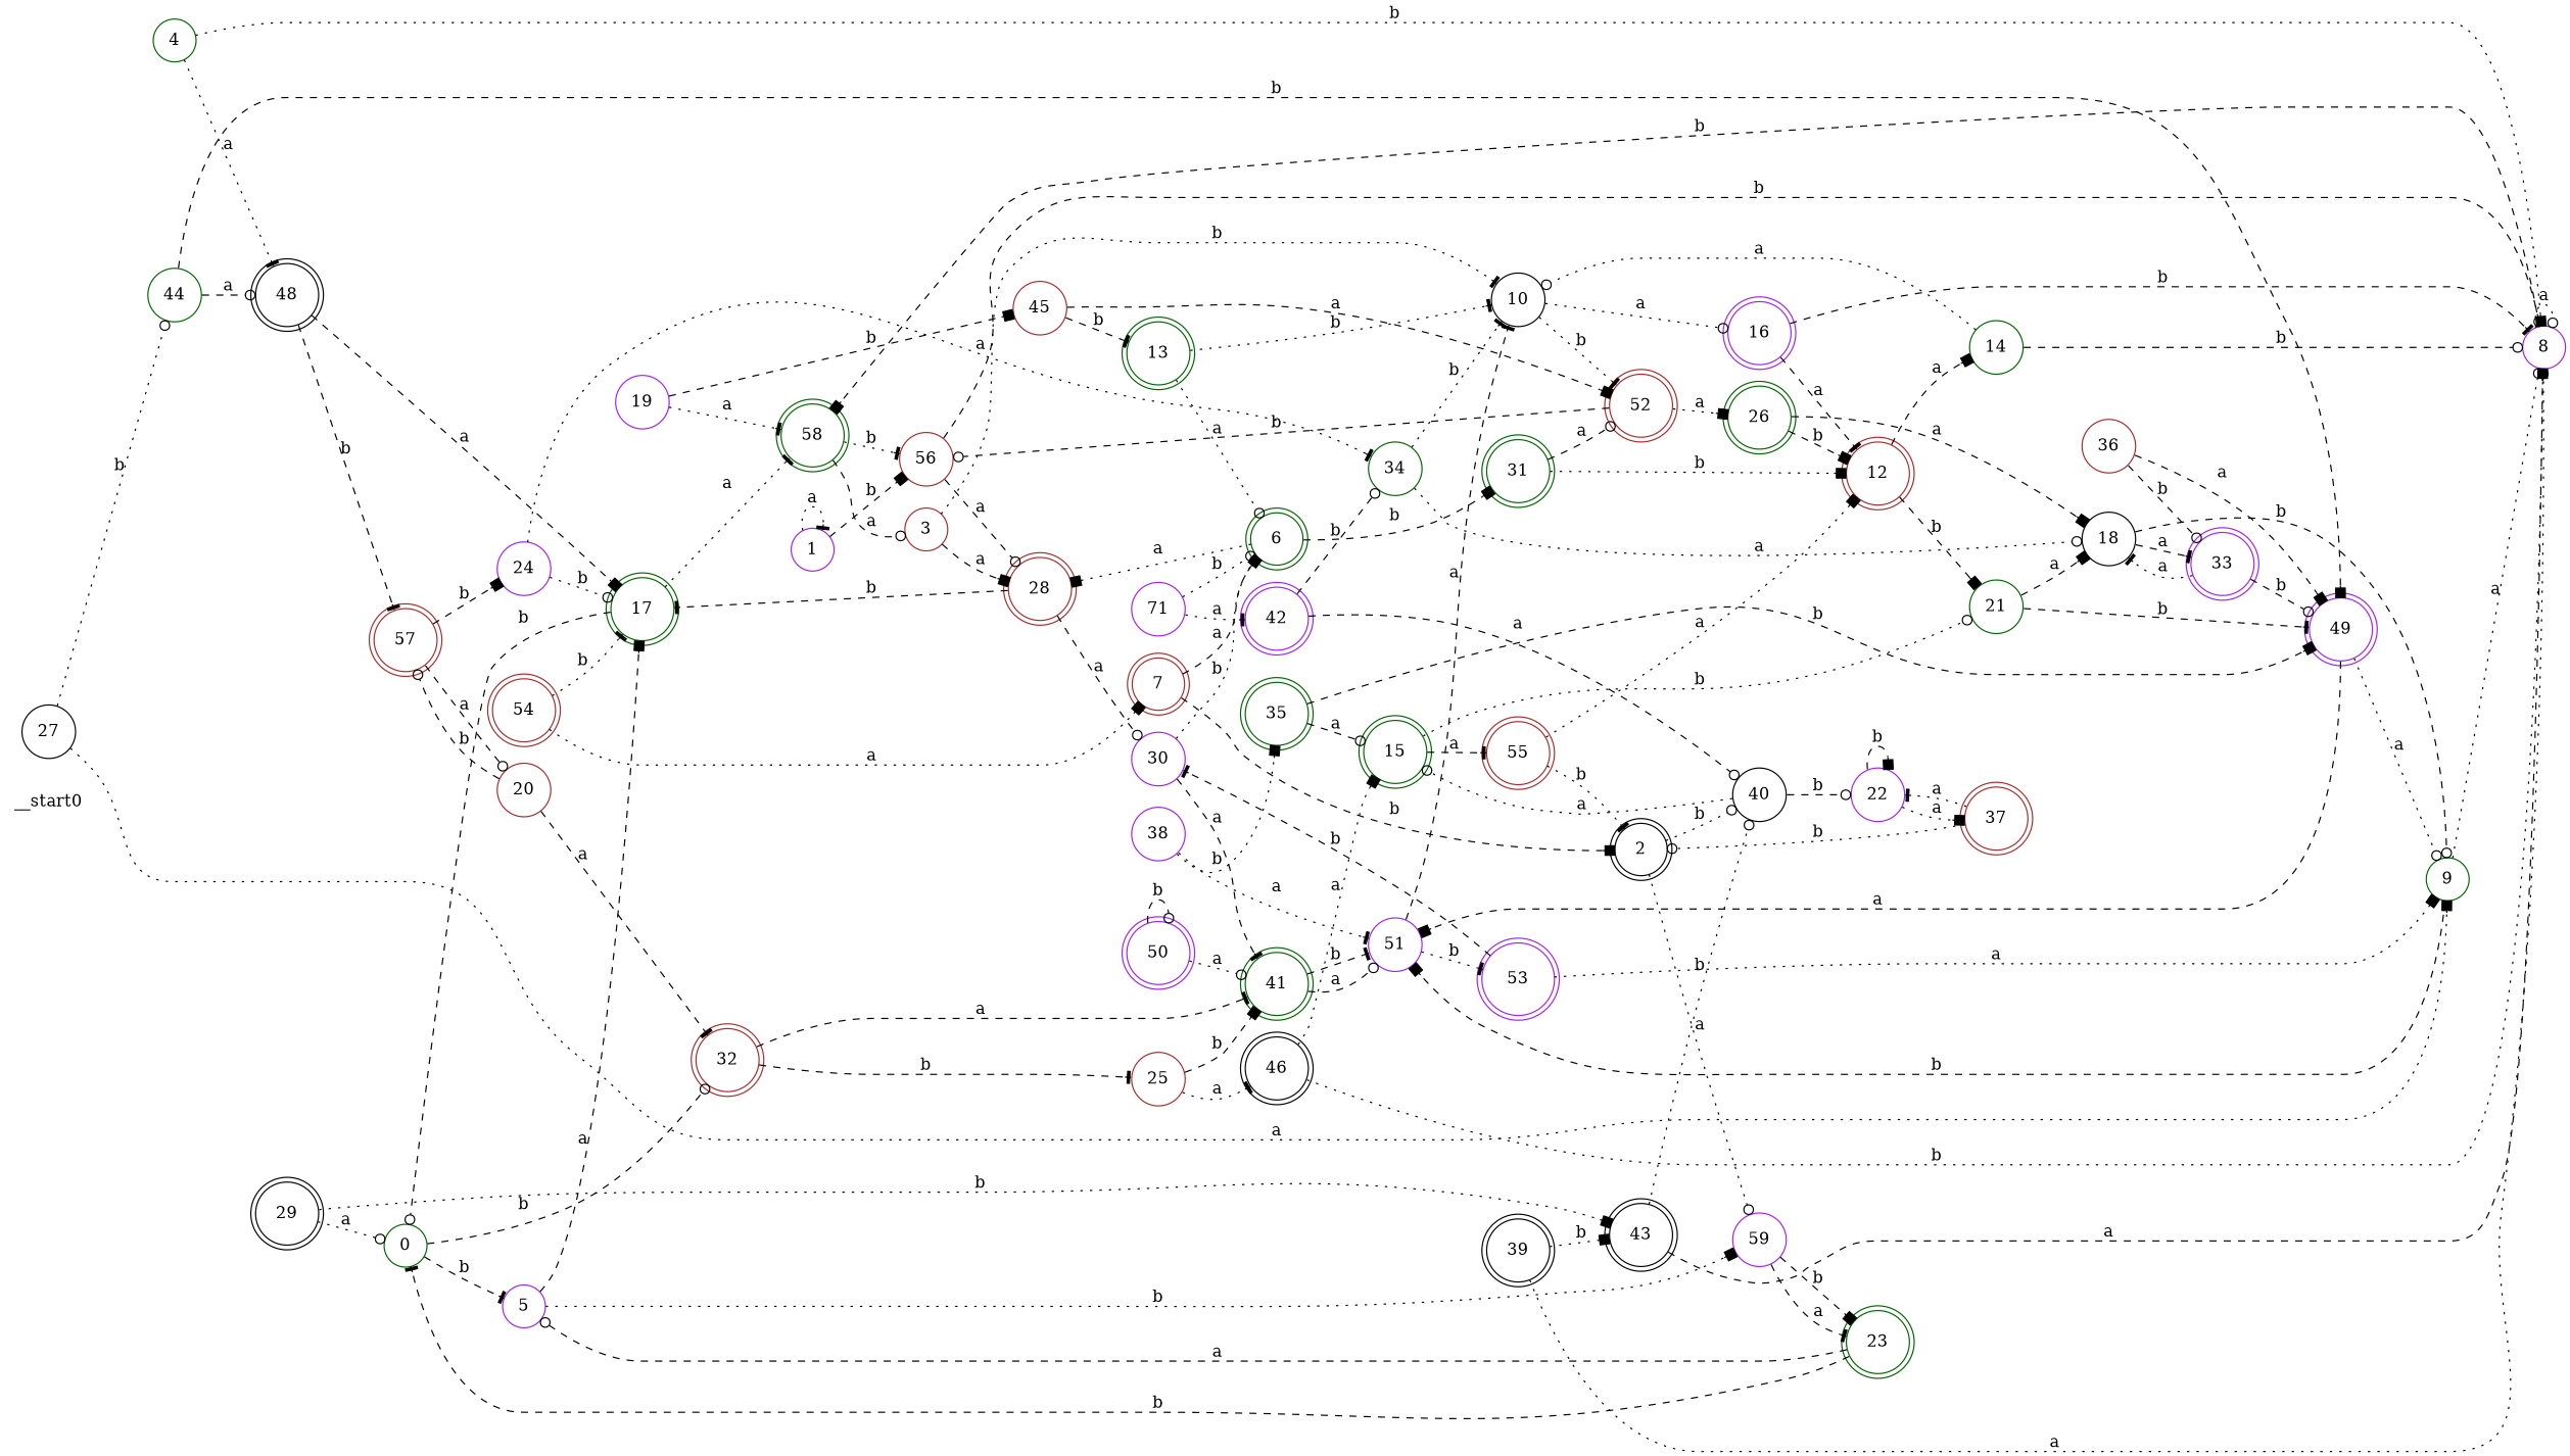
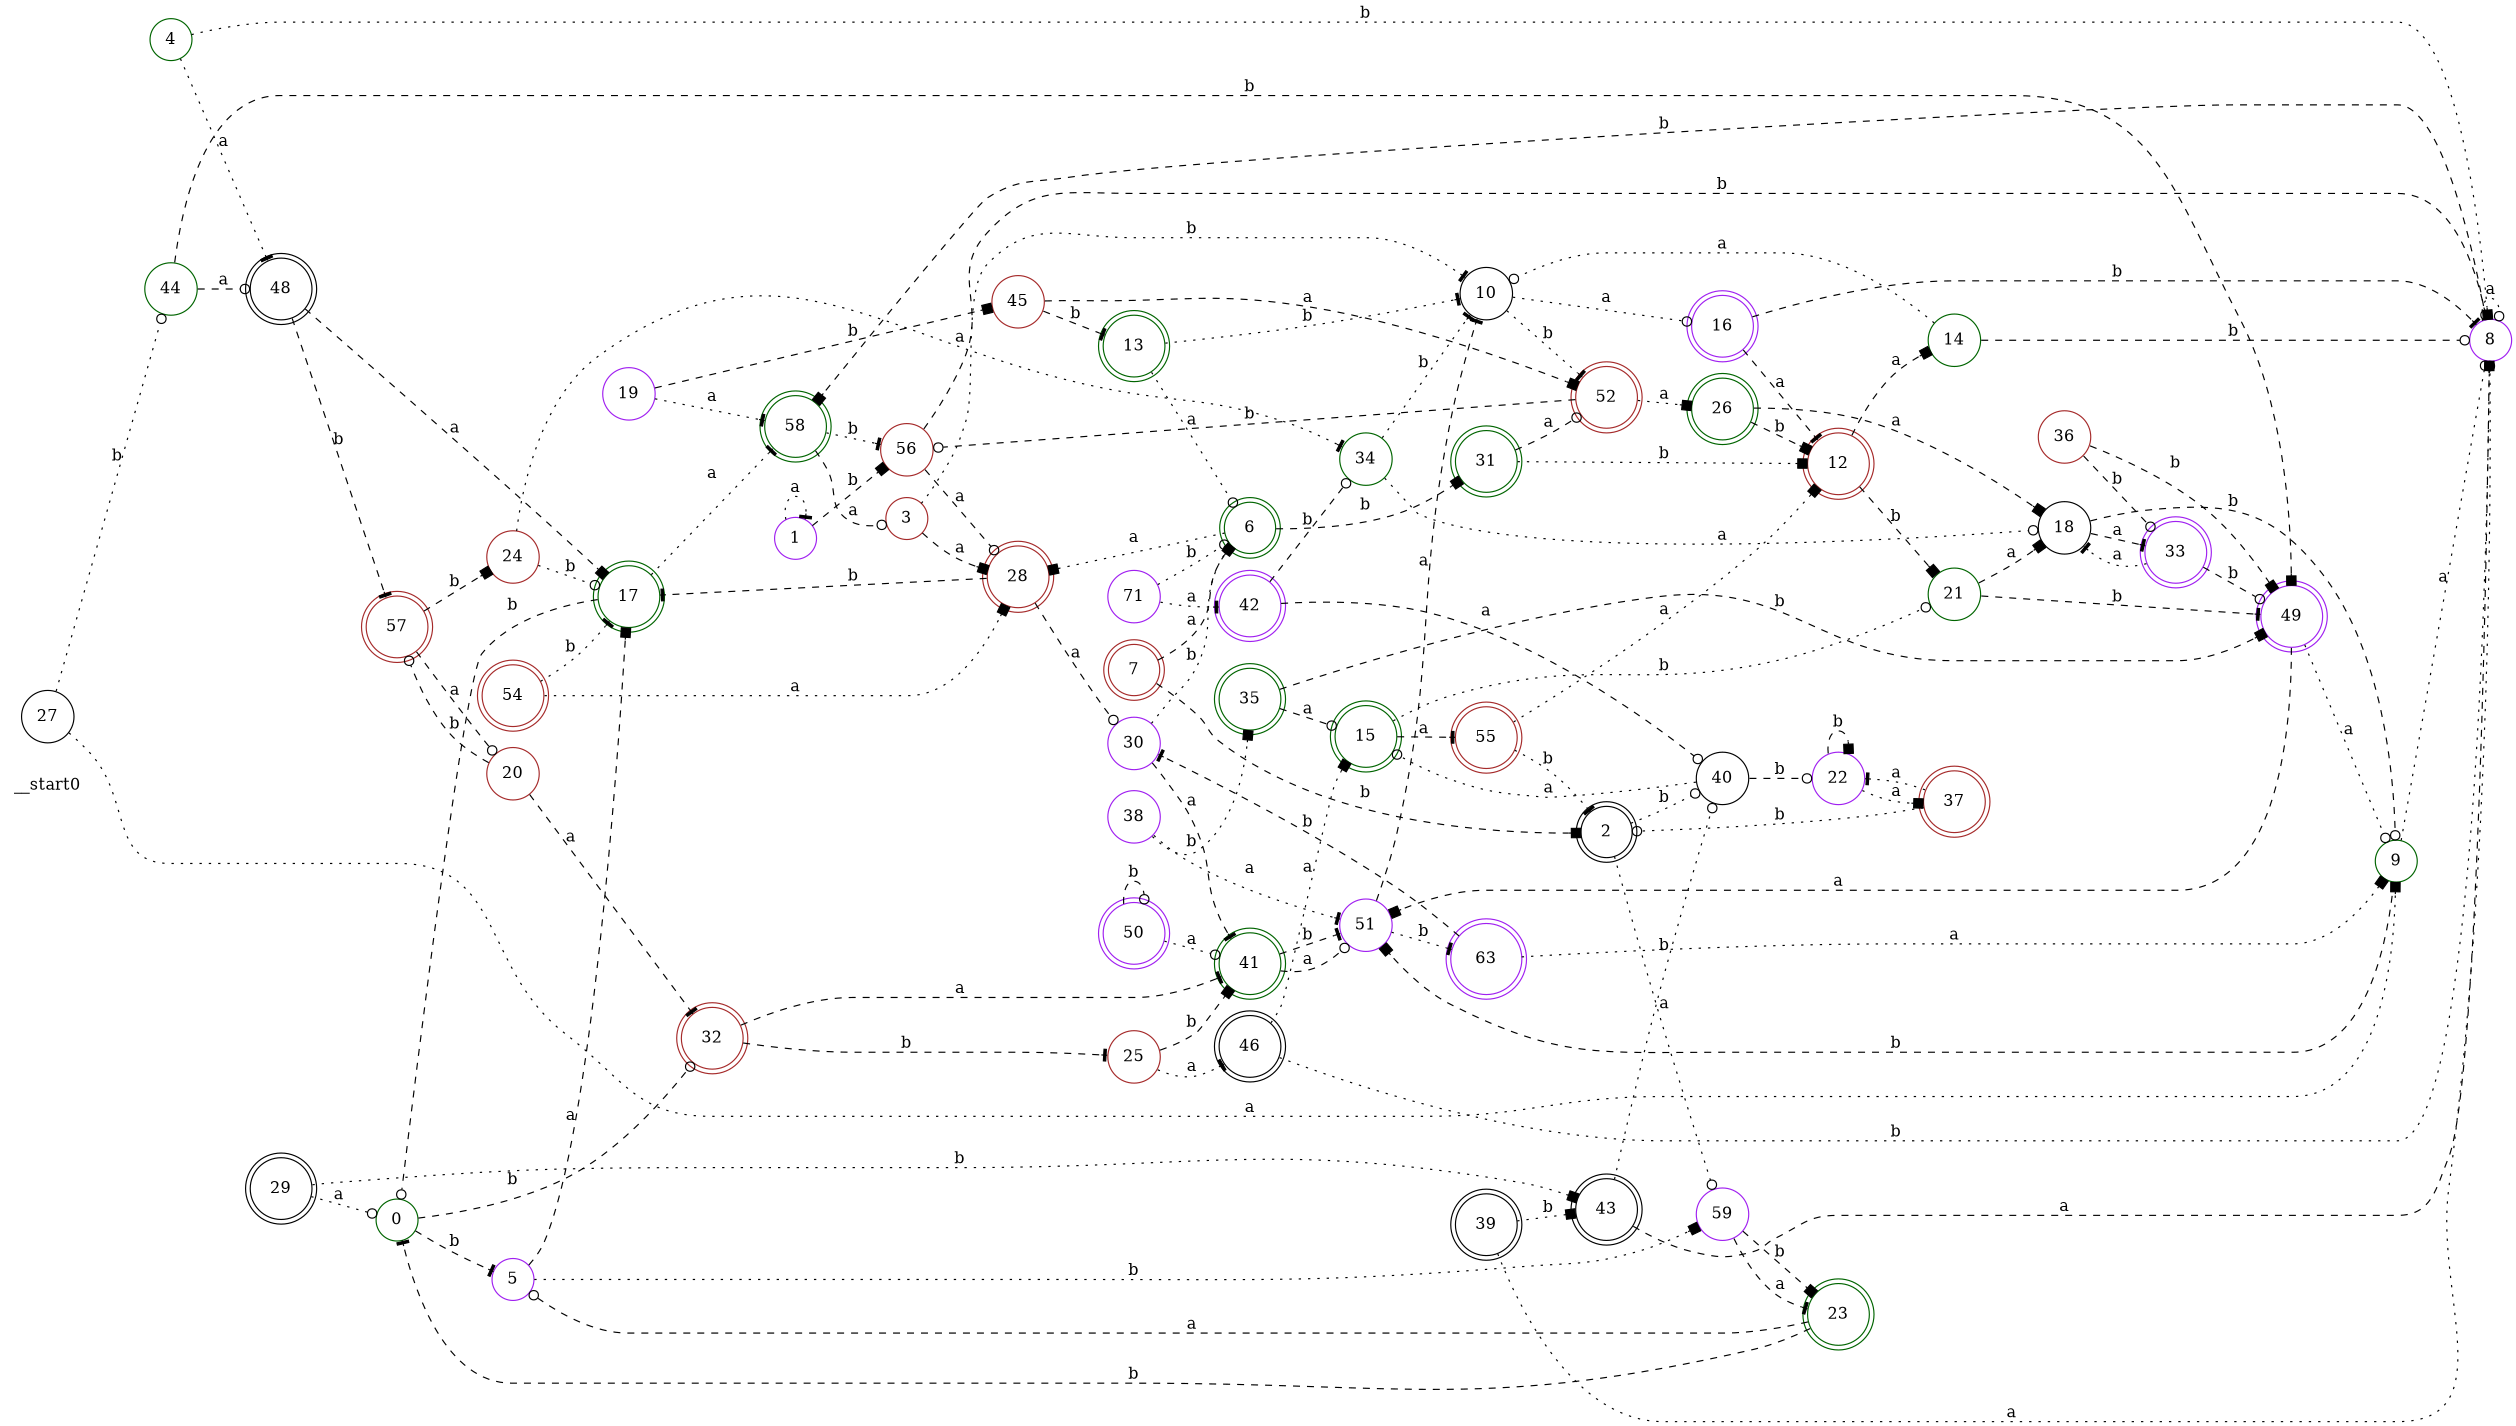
  digraph {
    fontname="DejaVu Serif"
    rankdir=LR
    node [color=darkgreen fontname="DejaVu Serif" shape=doublecircle fillcolor=white style="rounded,filled"]
    edge [arrowhead=odot fontname="DejaVu Serif" style=dashed]
    __start0 [shape=none fillcolor="" style=""]
    n2 [label=0 shape=circle style=filled]
    n3 [color=purple label=5 shape=circle style=filled]
    n4 [color=brown label=32]
    n5 [color=purple label=59 shape=circle style=filled]
    n6 [label=17]
    n7 [color=brown label=25 shape=circle style=filled]
    n8 [label=41]
    n9 [color=purple label=1 shape=circle style=filled]
    n10 [color=brown label=56 shape=circle style=filled]
    n11 [color=brown label=28]
    n12 [color=purple label=8 shape=circle style=filled]
    n13 [color=black label=2]
    n14 [color=black label=40 shape=circle style=filled]
    n15 [label=15]
    n16 [color=purple label=22 shape=circle style=filled]
    n17 [label=23]
    n18 [color=brown label=3 shape=circle style=filled]
    n19 [color=black label=10 shape=circle style=filled]
    n20 [color=purple label=16]
    n21 [color=brown label=52]
    n22 [color=purple label=30 shape=circle style=filled]
    n23 [label=4 shape=circle style=filled]
    n24 [color=black label=48]
    n25 [label=58]
    n26 [color=brown label=57]
    n27 [label=6]
    n28 [label=31]
    n29 [color=brown label=12]
    n30 [color=brown label=7]
    n31 [label=9 shape=circle style=filled]
    n32 [color=purple label=51 shape=circle style=filled]
-   n33 [color=purple label=53]
+   n33 [color=purple label=63]
    n34 [label=26]
    n35 [color=purple label=71 shape=circle style=filled]
    n36 [color=purple label=42]
    n37 [label=34 shape=circle style=filled]
    n38 [label=14 shape=circle style=filled]
    n39 [label=21 shape=circle style=filled]
    n40 [color=black label=18 shape=circle style=filled]
    n41 [color=purple label=49]
    n42 [label=13]
    n43 [color=brown label=55]
    n44 [color=purple label=33]
    n45 [color=purple label=19 shape=circle style=filled]
    n46 [color=brown label=45 shape=circle style=filled]
    n47 [color=brown label=20 shape=circle style=filled]
-   n48 [color=purple label=24 shape=circle style=filled]
+   n48 [color=brown label=24 shape=circle style=filled]
    n49 [color=brown label=37]
    n50 [color=black label=46]
    n51 [color=black label=27 shape=circle style=filled]
    n52 [label=44 shape=circle style=filled]
    n53 [color=black label=29]
    n54 [color=black label=43]
    n55 [label=35]
    n56 [color=brown label=36 shape=circle style=filled]
    n57 [color=purple label=38 shape=circle style=filled]
    n58 [color=black label=39]
    n59 [color=purple label=50]
    n60 [color=brown label=54]
    n2 -> n3 [arrowhead=tee label=b]
    n2 -> n4 [label=b]
    n3 -> n5 [arrowhead=box label=b style=dotted]
    n3 -> n6 [arrowhead=box label=a]
    n4 -> n7 [arrowhead=tee label=b]
    n4 -> n8 [arrowhead=tee label=a]
    n5 -> n17 [arrowhead=tee label=a]
    n5 -> n17 [arrowhead=box label=b]
    n6 -> n2 [label=b]
    n6 -> n25 [arrowhead=tee label=a style=dotted]
    n7 -> n8 [arrowhead=box label=b]
    n7 -> n50 [arrowhead=tee label=a style=dotted]
    n8 -> n32 [label=a]
    n8 -> n32 [arrowhead=tee label=b]
    n9 -> n9 [arrowhead=tee label=a style=dotted]
    n9 -> n10 [arrowhead=box label=b]
    n10 -> n11 [label=a]
    n10 -> n12 [label=b]
    n11 -> n6 [arrowhead=tee label=b]
    n11 -> n22 [label=a]
    n12 -> n12 [label=a style=dotted]
    n12 -> n25 [arrowhead=box label=b]
    n13 -> n5 [label=a style=dotted]
    n13 -> n14 [label=b style=dotted]
    n14 -> n15 [label=a style=dotted]
    n14 -> n16 [label=b]
    n15 -> n39 [label=b style=dotted]
    n15 -> n43 [arrowhead=tee label=a]
    n16 -> n16 [arrowhead=box label=b]
    n16 -> n49 [arrowhead=box label=a style=dotted]
    n17 -> n2 [arrowhead=tee label=b]
    n17 -> n3 [label=a]
    n18 -> n11 [arrowhead=box label=a]
    n18 -> n19 [arrowhead=tee label=b style=dotted]
    n19 -> n20 [label=a style=dotted]
    n19 -> n21 [arrowhead=tee label=b style=dotted]
    n20 -> n12 [arrowhead=tee label=b]
    n20 -> n29 [arrowhead=tee label=a]
    n21 -> n10 [label=b]
    n21 -> n34 [arrowhead=box label=a style=dotted]
    n22 -> n8 [arrowhead=tee label=a]
    n22 -> n27 [label=b style=dotted]
    n23 -> n12 [arrowhead=box label=b style=dotted]
    n23 -> n24 [arrowhead=tee label=a style=dotted]
    n24 -> n6 [arrowhead=box label=a]
    n24 -> n26 [arrowhead=tee label=b]
    n25 -> n10 [arrowhead=tee label=b style=dotted]
    n25 -> n18 [label=a]
    n26 -> n47 [label=a]
    n26 -> n48 [arrowhead=box label=b]
    n27 -> n11 [arrowhead=box label=a style=dotted]
    n27 -> n28 [arrowhead=box label=b]
    n28 -> n21 [label=a]
    n28 -> n29 [arrowhead=box label=b style=dotted]
    n29 -> n38 [arrowhead=box label=a]
    n29 -> n39 [arrowhead=box label=b]
    n30 -> n13 [arrowhead=box label=b]
    n30 -> n27 [arrowhead=box label=a]
    n31 -> n12 [label=a style=dotted]
    n31 -> n32 [arrowhead=box label=b]
    n32 -> n19 [arrowhead=tee label=a]
    n32 -> n33 [arrowhead=tee label=b style=dotted]
    n33 -> n22 [arrowhead=tee label=b]
    n33 -> n31 [arrowhead=box label=a style=dotted]
    n34 -> n29 [arrowhead=box label=b]
    n34 -> n40 [arrowhead=box label=a]
    n35 -> n27 [label=b style=dotted]
    n35 -> n36 [arrowhead=tee label=a style=dotted]
    n36 -> n14 [label=a]
    n36 -> n37 [label=b]
    n37 -> n19 [arrowhead=tee label=b style=dotted]
    n37 -> n40 [label=a style=dotted]
    n38 -> n12 [label=b]
    n38 -> n19 [label=a style=dotted]
    n39 -> n40 [arrowhead=box label=a]
    n39 -> n41 [arrowhead=tee label=b]
    n40 -> n31 [label=b]
    n40 -> n44 [arrowhead=tee label=a]
    n41 -> n31 [label=a style=dotted]
    n41 -> n32 [arrowhead=box label=a]
    n42 -> n19 [arrowhead=tee label=b style=dotted]
    n42 -> n27 [label=a style=dotted]
    n43 -> n13 [arrowhead=tee label=b style=dotted]
    n43 -> n29 [arrowhead=box label=a style=dotted]
    n44 -> n40 [arrowhead=tee label=a style=dotted]
    n44 -> n41 [label=b]
    n45 -> n25 [arrowhead=tee label=a style=dotted]
    n45 -> n46 [arrowhead=box label=b]
    n46 -> n21 [arrowhead=box label=a]
    n46 -> n42 [arrowhead=tee label=b]
    n47 -> n4 [arrowhead=tee label=a]
    n47 -> n26 [label=b]
    n48 -> n6 [label=b style=dotted]
    n48 -> n37 [arrowhead=tee label=a style=dotted]
    n49 -> n13 [label=b style=dotted]
    n49 -> n16 [arrowhead=tee label=a style=dotted]
    n50 -> n12 [arrowhead=box label=b style=dotted]
    n50 -> n15 [arrowhead=box label=a style=dotted]
    n51 -> n31 [arrowhead=box label=a style=dotted]
    n51 -> n52 [label=b style=dotted]
    n52 -> n24 [label=a]
    n52 -> n41 [arrowhead=box label=b]
    n53 -> n2 [label=a style=dotted]
    n53 -> n54 [arrowhead=box label=b style=dotted]
    n54 -> n12 [label=a]
    n54 -> n14 [label=b style=dotted]
    n55 -> n15 [label=a]
    n55 -> n41 [arrowhead=box label=b]
-   n56 -> n41 [arrowhead=box label=a]
+   n56 -> n41 [arrowhead=box label=b]
    n56 -> n44 [label=b]
    n57 -> n32 [arrowhead=tee label=a style=dotted]
    n57 -> n55 [arrowhead=box label=b style=dotted]
    n58 -> n12 [label=a style=dotted]
    n58 -> n54 [arrowhead=box label=b style=dotted]
    n59 -> n8 [label=a style=dotted]
    n59 -> n59 [label=b]
    n60 -> n6 [arrowhead=tee label=b style=dotted]
-   n60 -> n30 [arrowhead=box label=a style=dotted]
+   n60 -> n11 [arrowhead=box label=a style=dotted]
  }
